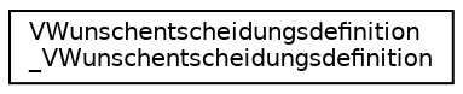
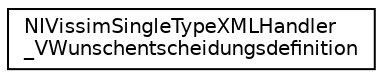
  digraph {
    rankdir=LR
-   n1 [color=black fillcolor=white fontname=Helvetica fontsize=10 height=0.2 label="VWunschentscheidungsdefinition\l_VWunschentscheidungsdefinition" shape=record style=filled width=0.4]
+   n1 [color=black fillcolor=white fontname=Helvetica fontsize=10 height=0.2 label="NIVissimSingleTypeXMLHandler\l_VWunschentscheidungsdefinition" shape=record style=filled width=0.4]
  }
